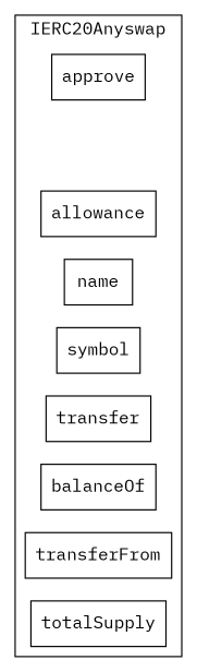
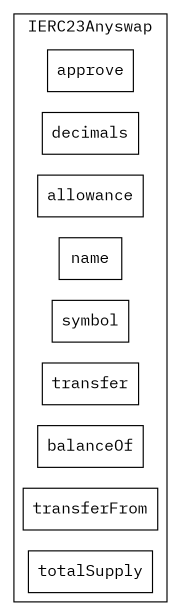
  strict digraph {
    rankdir=LR
    fontname="IBM Plex Mono"
    node [shape=box fontname="IBM Plex Mono"]
    n1 [label=approve]
+   n2 [label=decimals]
    n3 [label=allowance]
    n4 [label=name]
    n5 [label=symbol]
    n6 [label=transfer]
    n7 [label=balanceOf]
    n8 [label=transferFrom]
    n9 [label=totalSupply]
    subgraph cluster_1 {
-     label=IERC20Anyswap
+     label=IERC23Anyswap
      n1
+     n2
      n3
      n4
      n5
      n6
      n7
      n8
      n9
    }
    subgraph cluster_2 {
      label="[Solidity]"
    }
  }
